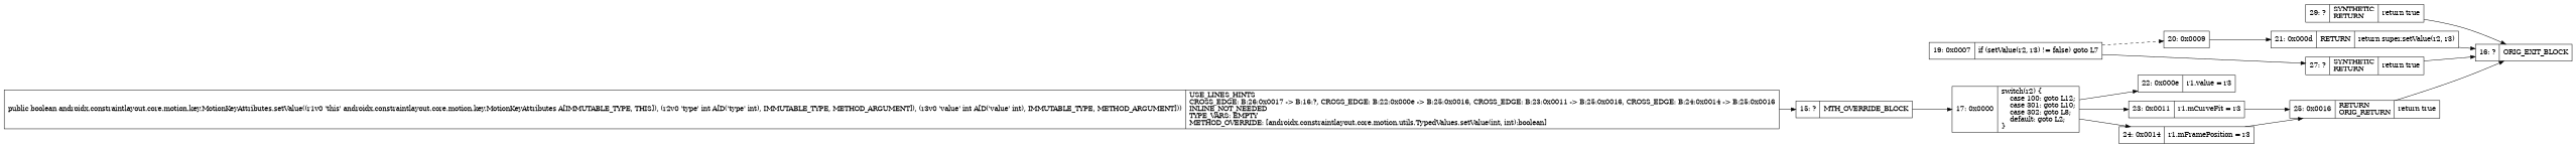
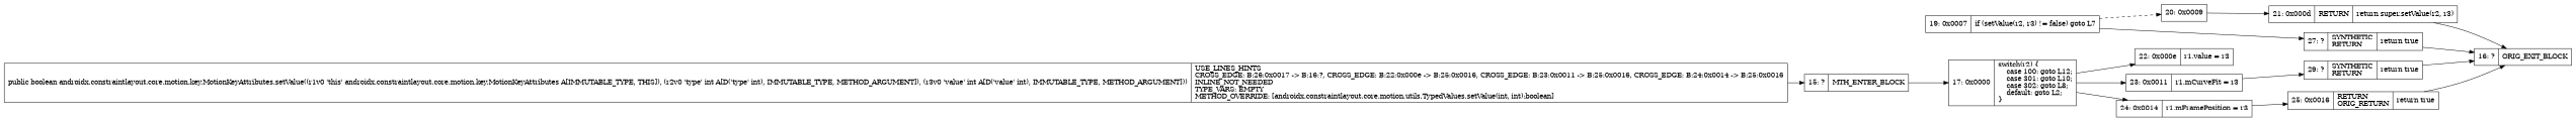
  digraph {
    rankdir=LR
    node [shape=record]
-   n1 [label="{15\:\ ?|MTH_OVERRIDE_BLOCK\l}"]
+   n1 [label="{15\:\ ?|MTH_ENTER_BLOCK\l}"]
    n2 [label="{17\:\ 0x0000|switch(r2) \{\l    case 100: goto L12;\l    case 301: goto L10;\l    case 302: goto L8;\l    default: goto L2;\l\}\l}"]
    n3 [label="{22\:\ 0x000e|r1.value = r3\l}"]
    n4 [label="{23\:\ 0x0011|r1.mCurveFit = r3\l}"]
    n5 [label="{24\:\ 0x0014|r1.mFramePosition = r3\l}"]
    n6 [label="{29\:\ ?|SYNTHETIC\lRETURN\l|return true\l}"]
    n7 [label="{25\:\ 0x0016|RETURN\lORIG_RETURN\l|return true\l}"]
    n8 [label="{19\:\ 0x0007|if (setValue(r2, r3) != false) goto L7\l}"]
    n9 [label="{20\:\ 0x0009}"]
    n10 [label="{27\:\ ?|SYNTHETIC\lRETURN\l|return true\l}"]
    n11 [label="{21\:\ 0x000d|RETURN\l|return super.setValue(r2, r3)\l}"]
    n12 [label="{16\:\ ?|ORIG_EXIT_BLOCK\l}"]
    n13 [label="{public boolean androidx.constraintlayout.core.motion.key.MotionKeyAttributes.setValue((r1v0 'this' androidx.constraintlayout.core.motion.key.MotionKeyAttributes A[IMMUTABLE_TYPE, THIS]), (r2v0 'type' int A[D('type' int), IMMUTABLE_TYPE, METHOD_ARGUMENT]), (r3v0 'value' int A[D('value' int), IMMUTABLE_TYPE, METHOD_ARGUMENT]))  | USE_LINES_HINTS\lCROSS_EDGE: B:26:0x0017 \-\> B:16:?, CROSS_EDGE: B:22:0x000e \-\> B:25:0x0016, CROSS_EDGE: B:23:0x0011 \-\> B:25:0x0016, CROSS_EDGE: B:24:0x0014 \-\> B:25:0x0016\lINLINE_NOT_NEEDED\lTYPE_VARS: EMPTY\lMETHOD_OVERRIDE: [androidx.constraintlayout.core.motion.utils.TypedValues.setValue(int, int):boolean]\l}"]
    n1 -> n2
    n2 -> n3
    n2 -> n4
    n2 -> n5
-   n4 -> n7
+   n4 -> n6
    n5 -> n7
    n6 -> n12
    n7 -> n12
    n8 -> n9 [style=dashed]
    n8 -> n10
    n9 -> n11
    n10 -> n12
    n11 -> n12
    n13 -> n1
  }
